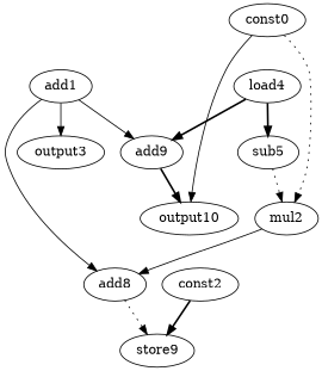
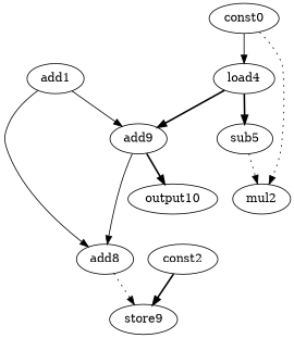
  digraph {
    node [opcode=const]
    edge [operand=0 style=solid]
    load4 [opcode=load]
    const0
    n3 [label=mul2 opcode=mul]
    n4 [label=add9 opcode=add]
    sub5 [opcode=sub]
    add8 [opcode=add]
    n7 [label=add1]
-   output3 [opcode=output]
    output10 [opcode=output]
    store9 [opcode=store]
    const2
    load4 -> n4 [operand=1 style=bold]
    load4 -> sub5 [operand=1 style=bold]
-   const0 -> output10
+   const0 -> load4
    const0 -> n3 [style=dotted]
-   n3 -> add8 [operand=1]
+   n4 -> add8 [operand=1]
    n4 -> output10 [style=bold]
    sub5 -> n3 [operand=1 style=dotted]
    add8 -> store9 [style=dotted]
    n7 -> n4
    n7 -> add8
-   n7 -> output3
    const2 -> store9 [operand=1 style=bold]
  }
